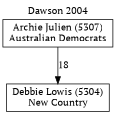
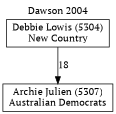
  digraph {
    label="Dawson 2004"
    labelloc=t
    mclimit=10
    fontname="PT Serif"
    node [shape=box fontname="PT Serif"]
    n1 [label="Archie Julien (5307)\nAustralian Democrats"]
    n2 [label="Debbie Lowis (5304)\nNew Country"]
-   n1 -> n2 [label=18 fontname="PT Serif"]
+   n2 -> n1 [label=18 fontname="PT Serif"]
  }
